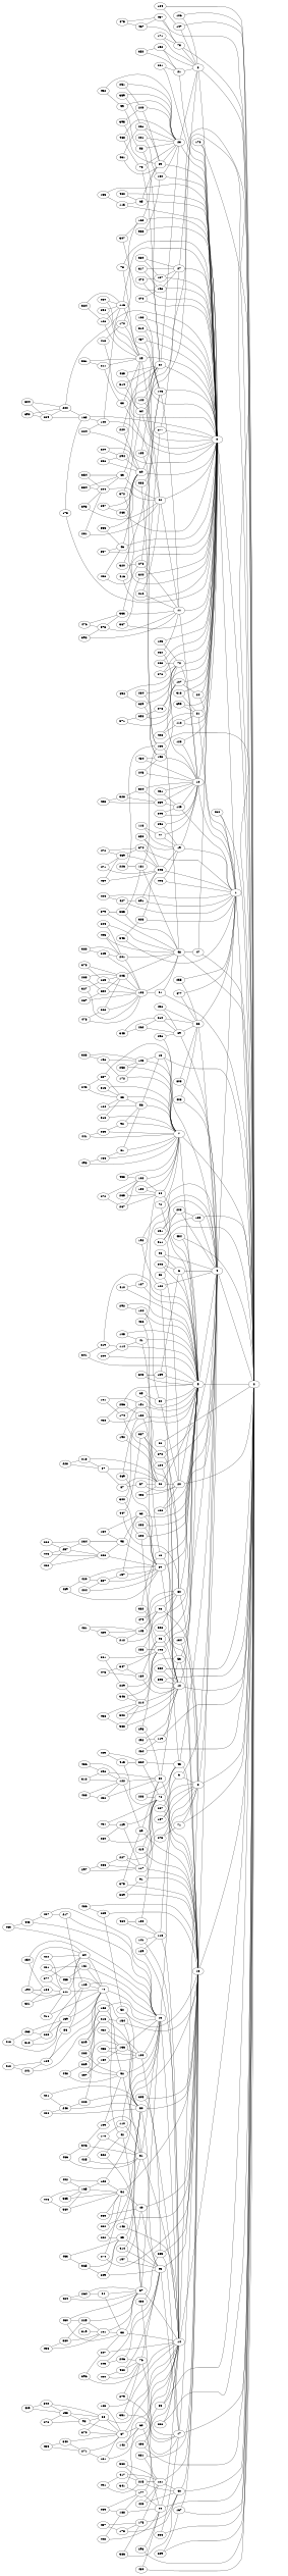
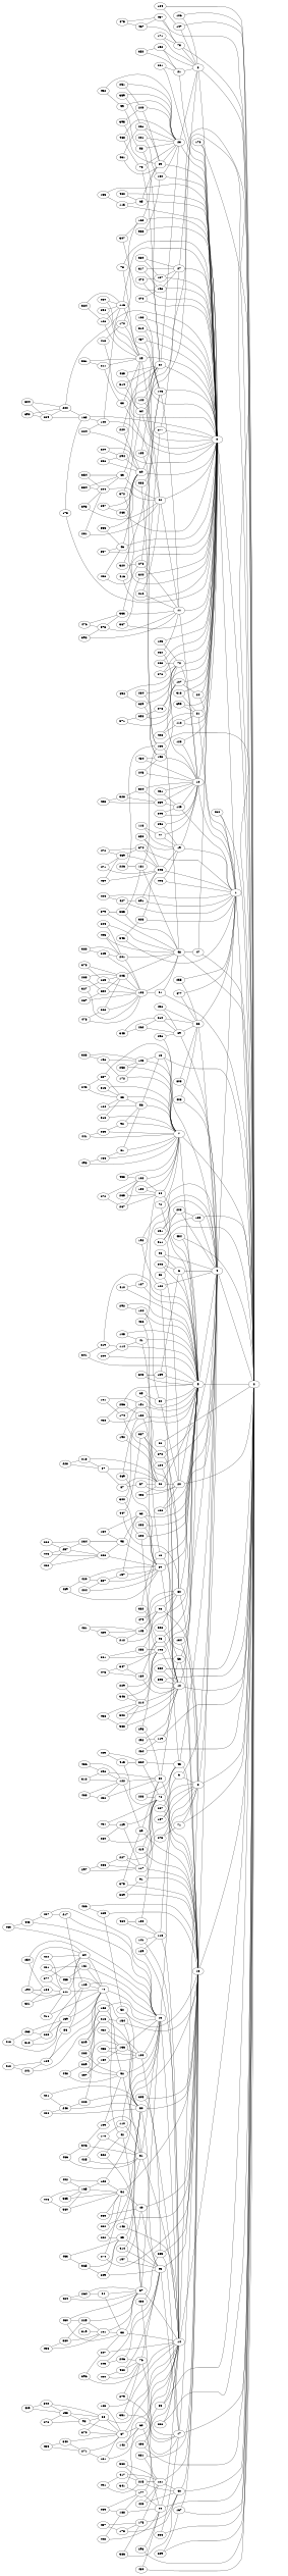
  graph {
    rankdir=LR
    0
    1
    2
    3
    4
    5
    6
    7
    8
    9
    10
    11
    12
    13
    14
    15
    16
    17
    18
    19
    20
    21
    22
    23
    24
    25
    26
    27
    28
    29
    30
    31
    32
    33
    34
    35
    36
    37
    38
    39
    40
    41
    42
    43
    44
    45
    46
    47
    48
    49
    50
    51
    52
    53
    54
    55
    56
    57
    58
    59
    60
    61
    62
    63
    64
    65
    66
    67
    68
    69
    70
    71
    72
    73
    74
    75
    76
    77
    78
    79
    80
    81
    82
    83
    84
    85
    86
    87
    88
    89
    90
    91
    92
    93
    94
    95
    96
    97
    98
    99
    100
    101
    102
    n104 [label=803]
    104
    105
    106
    107
    108
    109
    110
    111
    112
    113
    114
    115
    116
    117
    118
    119
    120
    121
    122
    123
    124
    125
    126
    127
    128
    129
    130
    131
    132
    133
    134
    135
    136
    137
    138
    139
    140
    141
    142
    143
    144
    145
    146
    147
    148
    149
    150
    151
    152
    153
    154
    155
    156
    157
    158
    159
    160
    161
    162
    163
    164
    165
    166
    167
    168
    169
    170
    171
    172
    173
    174
    175
    176
    177
    178
    179
    180
    181
    182
    183
    184
    185
    186
    187
    188
    189
    190
    191
    192
    193
    194
    195
    196
    197
    198
    199
    200
    201
    202
    203
    204
    205
    206
    207
    208
    209
    210
    211
    212
    213
    214
    215
    216
    217
    218
    219
    220
    221
    222
    223
    224
    225
    226
    227
    228
    229
    230
    231
    232
    233
    234
    235
    236
    237
    238
    239
    240
    241
    242
    243
    244
    245
    246
    247
    248
    249
    250
    251
    252
    253
    254
    255
    256
    257
    258
    259
    260
    261
    262
    263
    264
    265
    266
    267
    268
    269
    270
    271
    272
    273
    274
    275
    276
    277
    278
    279
    280
    281
    282
    283
    284
    285
    286
    287
    288
    289
    290
    291
    292
    293
    294
    295
    296
    297
    298
    299
    300
    301
    302
    303
    304
    305
    306
    307
    308
    309
    310
    311
    312
    313
    314
    315
    316
    317
    318
    319
    320
    321
    322
    323
    324
    325
    326
    327
    328
    329
    330
    331
    332
    333
    334
    335
    336
    337
    338
    339
    340
    341
    342
    343
    344
    345
    346
    347
    348
    349
    350
    351
    352
    353
    354
    355
    356
    357
    358
    359
    360
    361
    362
    363
    364
    365
    366
    367
    368
    369
    370
    371
    372
    373
    374
    375
    376
    377
    378
    379
    380
    381
    382
    383
    384
    385
    386
    387
    388
    389
    390
    391
    392
    393
    394
    395
    396
    397
    398
    399
    400
    401
    402
    403
    404
    405
    406
    407
    408
    409
    410
    411
    412
    413
    414
    415
    416
    417
    418
    419
    420
    421
    422
    423
    424
    425
    426
    427
    428
    429
    430
    431
    432
    433
    434
    435
    436
    437
    438
    439
    440
    441
    442
    443
    444
    445
    446
    447
    448
    449
    450
    451
    452
    453
    454
    455
    456
    457
    458
    459
    460
    461
    462
    463
    464
    465
    466
    467
    468
    469
    470
    471
    472
    473
    474
    475
    476
    477
    478
    479
    480
    481
    482
    483
    484
    485
    486
    487
    488
    489
    490
    491
    492
    493
    494
    495
    496
    497
    498
    499
    0 -- 1
    1 -- 2
    2 -- 0
    3 -- 0
    3 -- 2
    4 -- 1
    4 -- 2
    5 -- 2
    5 -- 4
    6 -- 4
    6 -- 5
    7 -- 2
    7 -- 5
    8 -- 2
    8 -- 4
    9 -- 4
    9 -- 8
    10 -- 0
    10 -- 1
    11 -- 0
    11 -- 10
    12 -- 2
    12 -- 5
    13 -- 2
    13 -- 4
    14 -- 2
    14 -- 8
    15 -- 8
    15 -- 14
    16 -- 5
    16 -- 12
    17 -- 2
    17 -- 13
    18 -- 2
    18 -- 7
    19 -- 1
    19 -- 10
    20 -- 2
    20 -- 5
    21 -- 0
    21 -- 3
    22 -- 0
    22 -- 11
    23 -- 0
    23 -- 3
    24 -- 0
    24 -- 1
    25 -- 0
    25 -- 22
    26 -- 4
    26 -- 6
    27 -- 0
    27 -- 3
    28 -- 5
    28 -- 20
    29 -- 0
    29 -- 23
    30 -- 5
    30 -- 20
    31 -- 14
    31 -- 15
    32 -- 0
    32 -- 23
    33 -- 22
    33 -- 25
    34 -- 5
    34 -- 7
    35 -- 5
    35 -- 30
    36 -- 2
    36 -- 14
    37 -- 14
    37 -- 15
    38 -- 14
    38 -- 37
    39 -- 0
    39 -- 32
    40 -- 2
    40 -- 13
    41 -- 5
    41 -- 16
    42 -- 15
    42 -- 37
    43 -- 13
    43 -- 17
    44 -- 2
    44 -- 14
    45 -- 4
    45 -- 13
    46 -- 0
    46 -- 39
    47 -- 0
    47 -- 2
    48 -- 2
    48 -- 47
    49 -- 13
    49 -- 43
    50 -- 13
    50 -- 43
    51 -- 2
    51 -- 48
    52 -- 13
    52 -- 50
    53 -- 4
    53 -- 13
    54 -- 37
    54 -- 38
    55 -- 2
    55 -- 20
    56 -- 7
    56 -- 18
    57 -- 20
    57 -- 28
    58 -- 23
    58 -- 32
    59 -- 5
    59 -- 12
    60 -- 14
    60 -- 44
    61 -- 7
    61 -- 56
    62 -- 5
    62 -- 59
    63 -- 22
    63 -- 25
    64 -- 0
    64 -- 32
    65 -- 0
    65 -- 29
    66 -- 1
    66 -- 4
    67 -- 14
    67 -- 60
    68 -- 14
    68 -- 67
    69 -- 4
    69 -- 66
    70 -- 0
    70 -- 10
    71 -- 2
    71 -- 8
    72 -- 5
    72 -- 7
    73 -- 2
    73 -- 3
    74 -- 13
    74 -- 45
    75 -- 23
    75 -- 32
    76 -- 17
    76 -- 43
    77 -- 10
    77 -- 19
    78 -- 0
    78 -- 25
    79 -- 15
    79 -- 42
    80 -- 13
    80 -- 53
    81 -- 0
    81 -- 1
    82 -- 4
    82 -- 8
    83 -- 7
    83 -- 56
    84 -- 15
    84 -- 79
    85 -- 43
    85 -- 50
    86 -- 79
    86 -- 84
    87 -- 28
    87 -- 57
    88 -- 2
    88 -- 12
    89 -- 13
    89 -- 80
    90 -- 15
    90 -- 31
    91 -- 13
    91 -- 74
    92 -- 7
    92 -- 56
    93 -- 67
    93 -- 68
    94 -- 13
    94 -- 49
    95 -- 59
    95 -- 62
    96 -- 5
    96 -- 12
    97 -- 28
    97 -- 87
    98 -- 8
    98 -- 82
    99 -- 23
    99 -- 58
    100 -- 14
    100 -- 15
    101 -- 37
    101 -- 38
    102 -- 7
    102 -- 34
    n104 -- 4
    n104 -- 66
    104 -- 5
    104 -- 30
    105 -- 5
    105 -- 41
    106 -- 2
    106 -- 3
    107 -- 0
    107 -- 24
    108 -- 48
    108 -- 51
    109 -- 15
    109 -- 79
    110 -- 15
    110 -- 31
    111 -- 79
    111 -- 84
    112 -- 0
    112 -- 81
    113 -- 19
    113 -- 77
    114 -- 5
    114 -- 41
    115 -- 0
    115 -- 65
    116 -- 0
    116 -- 25
    117 -- 13
    117 -- 74
    118 -- 8
    118 -- 14
    119 -- 2
    119 -- 12
    120 -- 4
    120 -- 53
    121 -- 13
    121 -- 40
    122 -- 80
    122 -- 89
    123 -- 0
    123 -- 10
    124 -- 4
    124 -- 45
    125 -- 0
    125 -- 70
    126 -- 25
    126 -- 116
    127 -- 5
    127 -- 34
    128 -- 13
    128 -- 94
    129 -- 74
    129 -- 117
    130 -- 62
    130 -- 95
    131 -- 60
    131 -- 67
    132 -- 5
    132 -- 59
    133 -- 2
    133 -- 48
    134 -- 4
    134 -- 13
    135 -- 2
    135 -- 133
    136 -- 15
    136 -- 100
    137 -- 0
    137 -- 27
    138 -- 5
    138 -- 20
    139 -- 79
    139 -- 109
    140 -- 0
    140 -- 116
    141 -- 14
    141 -- 118
    142 -- 14
    142 -- 60
    143 -- 7
    143 -- 18
    144 -- 0
    144 -- 32
    145 -- 82
    145 -- 98
    146 -- 0
    146 -- 11
    147 -- 2
    147 -- 3
    148 -- 14
    148 -- 31
    149 -- 1
    149 -- 10
    150 -- 8
    150 -- 118
    151 -- 5
    151 -- 28
    152 -- 3
    152 -- 21
    153 -- 68
    153 -- 93
    154 -- 13
    154 -- 50
    155 -- 0
    155 -- 115
    156 -- 7
    156 -- 61
    157 -- 59
    157 -- 62
    158 -- 7
    158 -- 34
    159 -- 5
    159 -- 6
    160 -- 100
    160 -- 136
    161 -- 15
    161 -- 79
    162 -- 0
    162 -- 29
    163 -- 0
    163 -- 140
    164 -- 56
    164 -- 83
    165 -- 94
    165 -- 128
    166 -- 0
    166 -- 146
    167 -- 2
    167 -- 13
    168 -- 15
    168 -- 90
    169 -- 79
    169 -- 86
    170 -- 0
    170 -- 162
    171 -- 3
    171 -- 73
    172 -- 7
    172 -- 143
    173 -- 0
    173 -- 163
    174 -- 28
    174 -- 151
    175 -- 40
    175 -- 121
    176 -- 0
    176 -- 2
    177 -- 14
    177 -- 44
    178 -- 40
    178 -- 175
    179 -- 31
    179 -- 110
    180 -- 12
    180 -- 96
    181 -- 48
    181 -- 133
    182 -- 0
    182 -- 23
    183 -- 2
    183 -- 4
    184 -- 2
    184 -- 147
    185 -- 14
    185 -- 67
    186 -- 111
    187 -- 8
    187 -- 9
    188 -- 44
    188 -- 177
    189 -- 14
    189 -- 118
    190 -- 28
    190 -- 151
    191 -- 151
    191 -- 174
    192 -- 4
    192 -- 120
    193 -- 0
    193 -- 27
    194 -- 84
    194 -- 111
    194 -- 186
    195 -- 10
    195 -- 70
    196 -- 143
    196 -- 172
    197 -- 43
    197 -- 49
    198 -- 5
    198 -- 12
    199 -- 31
    199 -- 90
    200 -- 0
    200 -- 163
    201 -- 48
    201 -- 108
    202 -- 50
    202 -- 85
    203 -- 4
    203 -- 183
    204 -- 22
    204 -- 63
    205 -- 48
    205 -- 108
    206 -- 43
    206 -- 76
    207 -- 13
    207 -- 45
    208 -- 59
    208 -- 95
    209 -- 2
    209 -- 167
    210 -- 66
    210 -- 69
    211 -- 25
    211 -- 33
    212 -- 98
    212 -- 145
    213 -- 28
    213 -- 97
    214 -- 12
    214 -- 198
    215 -- 40
    215 -- 121
    216 -- 11
    216 -- 22
    217 -- 15
    217 -- 109
    218 -- 50
    218 -- 154
    219 -- 5
    219 -- 114
    220 -- 32
    220 -- 39
    221 -- 23
    221 -- 182
    222 -- 50
    222 -- 218
    223 -- 45
    223 -- 74
    224 -- 0
    224 -- 140
    225 -- 37
    225 -- 101
    226 -- 133
    226 -- 181
    227 -- 74
    227 -- 117
    228 -- 97
    228 -- 213
    229 -- 198
    229 -- 214
    230 -- 108
    230 -- 205
    231 -- 22
    231 -- 204
    232 -- 13
    232 -- 94
    233 -- 5
    233 -- 198
    234 -- 95
    234 -- 208
    235 -- 34
    235 -- 102
    236 -- 2
    236 -- 14
    237 -- 7
    237 -- 83
    238 -- 5
    238 -- 96
    239 -- 163
    239 -- 200
    240 -- 23
    240 -- 29
    241 -- 79
    241 -- 169
    242 -- 83
    242 -- 237
    243 -- 50
    243 -- 222
    244 -- 48
    244 -- 201
    245 -- 43
    245 -- 206
    246 -- 10
    246 -- 195
    247 -- 14
    247 -- 38
    248 -- 1
    248 -- 19
    249 -- 43
    249 -- 85
    250 -- 25
    250 -- 116
    251 -- 23
    251 -- 240
    252 -- 10
    252 -- 11
    253 -- 177
    253 -- 188
    254 -- 84
    254 -- 186
    255 -- 1
    255 -- 66
    256 -- 5
    256 -- 132
    257 -- 208
    257 -- 234
    258 -- 7
    258 -- 143
    259 -- 10
    259 -- 149
    260 -- 2
    260 -- 12
    261 -- 23
    261 -- 29
    262 -- 69
    262 -- 210
    263 -- 0
    263 -- 39
    264 -- 37
    264 -- 54
    265 -- 109
    265 -- 139
    266 -- 234
    266 -- 257
    267 -- 34
    267 -- 102
    268 -- 139
    268 -- 265
    269 -- 13
    269 -- 52
    270 -- 4
    270 -- 82
    271 -- 67
    271 -- 131
    272 -- 102
    272 -- 267
    273 -- 93
    273 -- 153
    274 -- 13
    274 -- 94
    275 -- 8
    275 -- 71
    276 -- 0
    276 -- 107
    277 -- 0
    277 -- 27
    278 -- 11
    278 -- 146
    279 -- 17
    279 -- 76
    280 -- 74
    280 -- 129
    281 -- 0
    281 -- 21
    282 -- 90
    282 -- 168
    283 -- 0
    283 -- 70
    284 -- 70
    284 -- 195
    285 -- 13
    285 -- 17
    286 -- 117
    286 -- 227
    287 -- 108
    287 -- 230
    288 -- 205
    288 -- 230
    289 -- 108
    289 -- 205
    290 -- 5
    290 -- 198
    291 -- 4
    291 -- 203
    292 -- 5
    292 -- 104
    293 -- 2
    293 -- 44
    294 -- 32
    294 -- 39
    295 -- 53
    295 -- 80
    296 -- 4
    296 -- 69
    297 -- 117
    297 -- 286
    298 -- 80
    298 -- 122
    299 -- 5
    299 -- 114
    300 -- 5
    300 -- 290
    301 -- 5
    301 -- 219
    302 -- 12
    302 -- 214
    303 -- 10
    303 -- 149
    304 -- 200
    304 -- 239
    305 -- 13
    305 -- 285
    306 -- 31
    306 -- 199
    307 -- 162
    307 -- 193
    308 -- 5
    308 -- 6
    309 -- 154
    309 -- 218
    310 -- 0
    310 -- 146
    311 -- 183
    311 -- 203
    312 -- 122
    312 -- 298
    313 -- 0
    313 -- 81
    314 -- 32
    314 -- 64
    315 -- 7
    315 -- 83
    316 -- 7
    316 -- 83
    317 -- 27
    317 -- 193
    318 -- 139
    318 -- 265
    319 -- 101
    320 -- 146
    320 -- 278
    321 -- 111
    321 -- 186
    322 -- 37
    322 -- 42
    323 -- 1
    323 -- 248
    324 -- 10
    324 -- 259
    325 -- 2
    325 -- 12
    326 -- 8
    326 -- 82
    327 -- 108
    327 -- 289
    328 -- 259
    328 -- 324
    329 -- 39
    329 -- 294
    330 -- 27
    330 -- 137
    331 -- 13
    331 -- 121
    332 -- 12
    332 -- 16
    333 -- 11
    333 -- 278
    334 -- 63
    334 -- 204
    335 -- 48
    335 -- 181
    336 -- 2
    336 -- 17
    337 -- 59
    337 -- 157
    338 -- 2
    338 -- 133
    339 -- 90
    339 -- 168
    340 -- 67
    340 -- 271
    341 -- 14
    341 -- 177
    342 -- 68
    342 -- 153
    343 -- 1
    343 -- 323
    344 -- 0
    344 -- 277
    345 -- 210
    345 -- 262
    346 -- 198
    346 -- 214
    347 -- 96
    347 -- 180
    348 -- 5
    348 -- 159
    349 -- 108
    349 -- 201
    350 -- 19
    350 -- 248
    351 -- 17
    351 -- 76
    352 -- 21
    352 -- 152
    353 -- 39
    353 -- 46
    354 -- 63
    354 -- 204
    355 -- 49
    355 -- 94
    356 -- 39
    356 -- 294
    357 -- 0
    357 -- 46
    358 -- 107
    358 -- 276
    359 -- 23
    359 -- 261
    360 -- 94
    360 -- 165
    361 -- 25
    361 -- 211
    362 -- 121
    362 -- 215
    363 -- 7
    363 -- 92
    364 -- 45
    364 -- 74
    365 -- 85
    365 -- 249
    366 -- 0
    366 -- 182
    367 -- 0
    367 -- 344
    368 -- 108
    368 -- 205
    369 -- 13
    369 -- 91
    370 -- 67
    370 -- 68
    371 -- 107
    371 -- 358
    372 -- 0
    372 -- 64
    373 -- 11
    373 -- 333
    374 -- 1
    374 -- 248
    375 -- 13
    375 -- 89
    376 -- 0
    376 -- 70
    377 -- 84
    377 -- 111
    378 -- 205
    378 -- 289
    379 -- 48
    379 -- 335
    380 -- 101
    380 -- 225
    381 -- 198
-   381 -- 229
+   381 -- 233
    382 -- 201
    382 -- 349
    383 -- 143
    383 -- 196
    384 -- 116
    384 -- 126
    385 -- 94
    385 -- 165
    386 -- 40
    386 -- 175
    387 -- 82
    387 -- 270
    388 -- 12
    388 -- 214
    389 -- 70
    389 -- 195
    390 -- 200
    390 -- 239
    391 -- 1
    391 -- 248
    392 -- 11
    392 -- 373
    393 -- 22
    393 -- 204
    394 -- 25
    394 -- 116
    395 -- 29
    395 -- 240
    396 -- 14
    396 -- 247
    397 -- 39
    397 -- 263
    398 -- 10
    398 -- 19
    399 -- 0
    399 -- 81
    400 -- 17
    400 -- 285
    401 -- 10
    401 -- 149
    402 -- 128
    402 -- 165
    403 -- 4
    403 -- 66
    404 -- 59
    404 -- 337
    405 -- 48
    405 -- 201
    406 -- 0
    406 -- 46
    407 -- 15
    407 -- 217
    408 -- 50
    408 -- 243
    409 -- 153
    409 -- 342
    410 -- 5
    410 -- 127
    411 -- 79
    411 -- 111
    412 -- 169
    412 -- 241
    413 -- 0
    413 -- 170
    414 -- 43
    414 -- 50
    415 -- 74
    415 -- 364
    416 -- 0
    416 -- 39
    417 -- 121
    417 -- 215
    418 -- 139
    418 -- 268
    419 -- 13
    419 -- 80
    420 -- 59
    420 -- 337
    421 -- 50
    421 -- 243
    422 -- 84
    422 -- 111
    423 -- 259
    423 -- 328
    424 -- 37
    424 -- 264
    425 -- 31
    425 -- 179
    426 -- 4
    426 -- 124
    427 -- 1
    427 -- 391
    428 -- 81
    428 -- 112
    429 -- 145
    429 -- 212
    430 -- 37
    430 -- 38
    430 -- 225
    431 -- 29
    431 -- 261
    432 -- 100
    432 -- 136
    433 -- 85
    433 -- 365
    434 -- 10
    434 -- 195
    435 -- 271
    435 -- 340
    436 -- 122
    436 -- 298
    437 -- 175
    437 -- 178
    438 -- 132
    438 -- 256
    439 -- 248
    439 -- 374
    440 -- 40
    440 -- 121
    441 -- 7
    441 -- 363
    442 -- 44
    442 -- 188
    443 -- 15
    443 -- 407
    444 -- 1
    444 -- 427
    445 -- 208
    445 -- 257
    446 -- 165
    446 -- 360
    447 -- 82
    447 -- 387
    448 -- 90
    448 -- 339
    449 -- 364
    449 -- 415
    450 -- 80
    450 -- 122
    451 -- 74
    451 -- 129
    452 -- 23
    452 -- 99
    453 -- 7
    453 -- 102
    454 -- 2
    454 -- 5
    455 -- 79
    455 -- 161
    456 -- 66
    456 -- 69
    457 -- 2
    457 -- 73
    458 -- 214
    458 -- 388
    459 -- 248
    459 -- 439
    460 -- 1
    460 -- 2
    461 -- 161
    461 -- 455
    462 -- 43
    462 -- 76
    463 -- 208
    463 -- 257
    464 -- 2
    464 -- 119
    465 -- 15
    465 -- 443
    466 -- 31
    466 -- 306
    467 -- 73
    467 -- 457
    468 -- 23
    468 -- 75
    469 -- 59
    469 -- 132
    470 -- 0
    470 -- 193
    471 -- 248
    471 -- 439
    472 -- 374
    472 -- 439
    473 -- 180
    473 -- 347
    474 -- 0
    474 -- 137
    475 -- 457
    475 -- 467
    476 -- 333
    476 -- 373
    477 -- 1
    477 -- 66
    478 -- 108
    478 -- 368
    479 -- 82
    479 -- 98
    480 -- 2
    480 -- 44
    481 -- 145
    481 -- 429
    482 -- 0
    482 -- 65
    483 -- 100
    483 -- 136
    484 -- 118
    484 -- 150
    485 -- 32
    485 -- 64
    486 -- 13
    486 -- 269
    487 -- 0
    487 -- 146
    488 -- 122
    488 -- 450
    489 -- 59
    489 -- 420
    490 -- 76
    490 -- 462
    491 -- 215
    491 -- 417
    492 -- 12
    492 -- 119
    493 -- 20
    493 -- 28
    494 -- 70
    494 -- 389
    495 -- 101
    495 -- 380
    496 -- 1
    496 -- 19
    497 -- 136
    497 -- 160
    498 -- 7
    498 -- 156
    499 -- 2
    499 -- 36
  }
